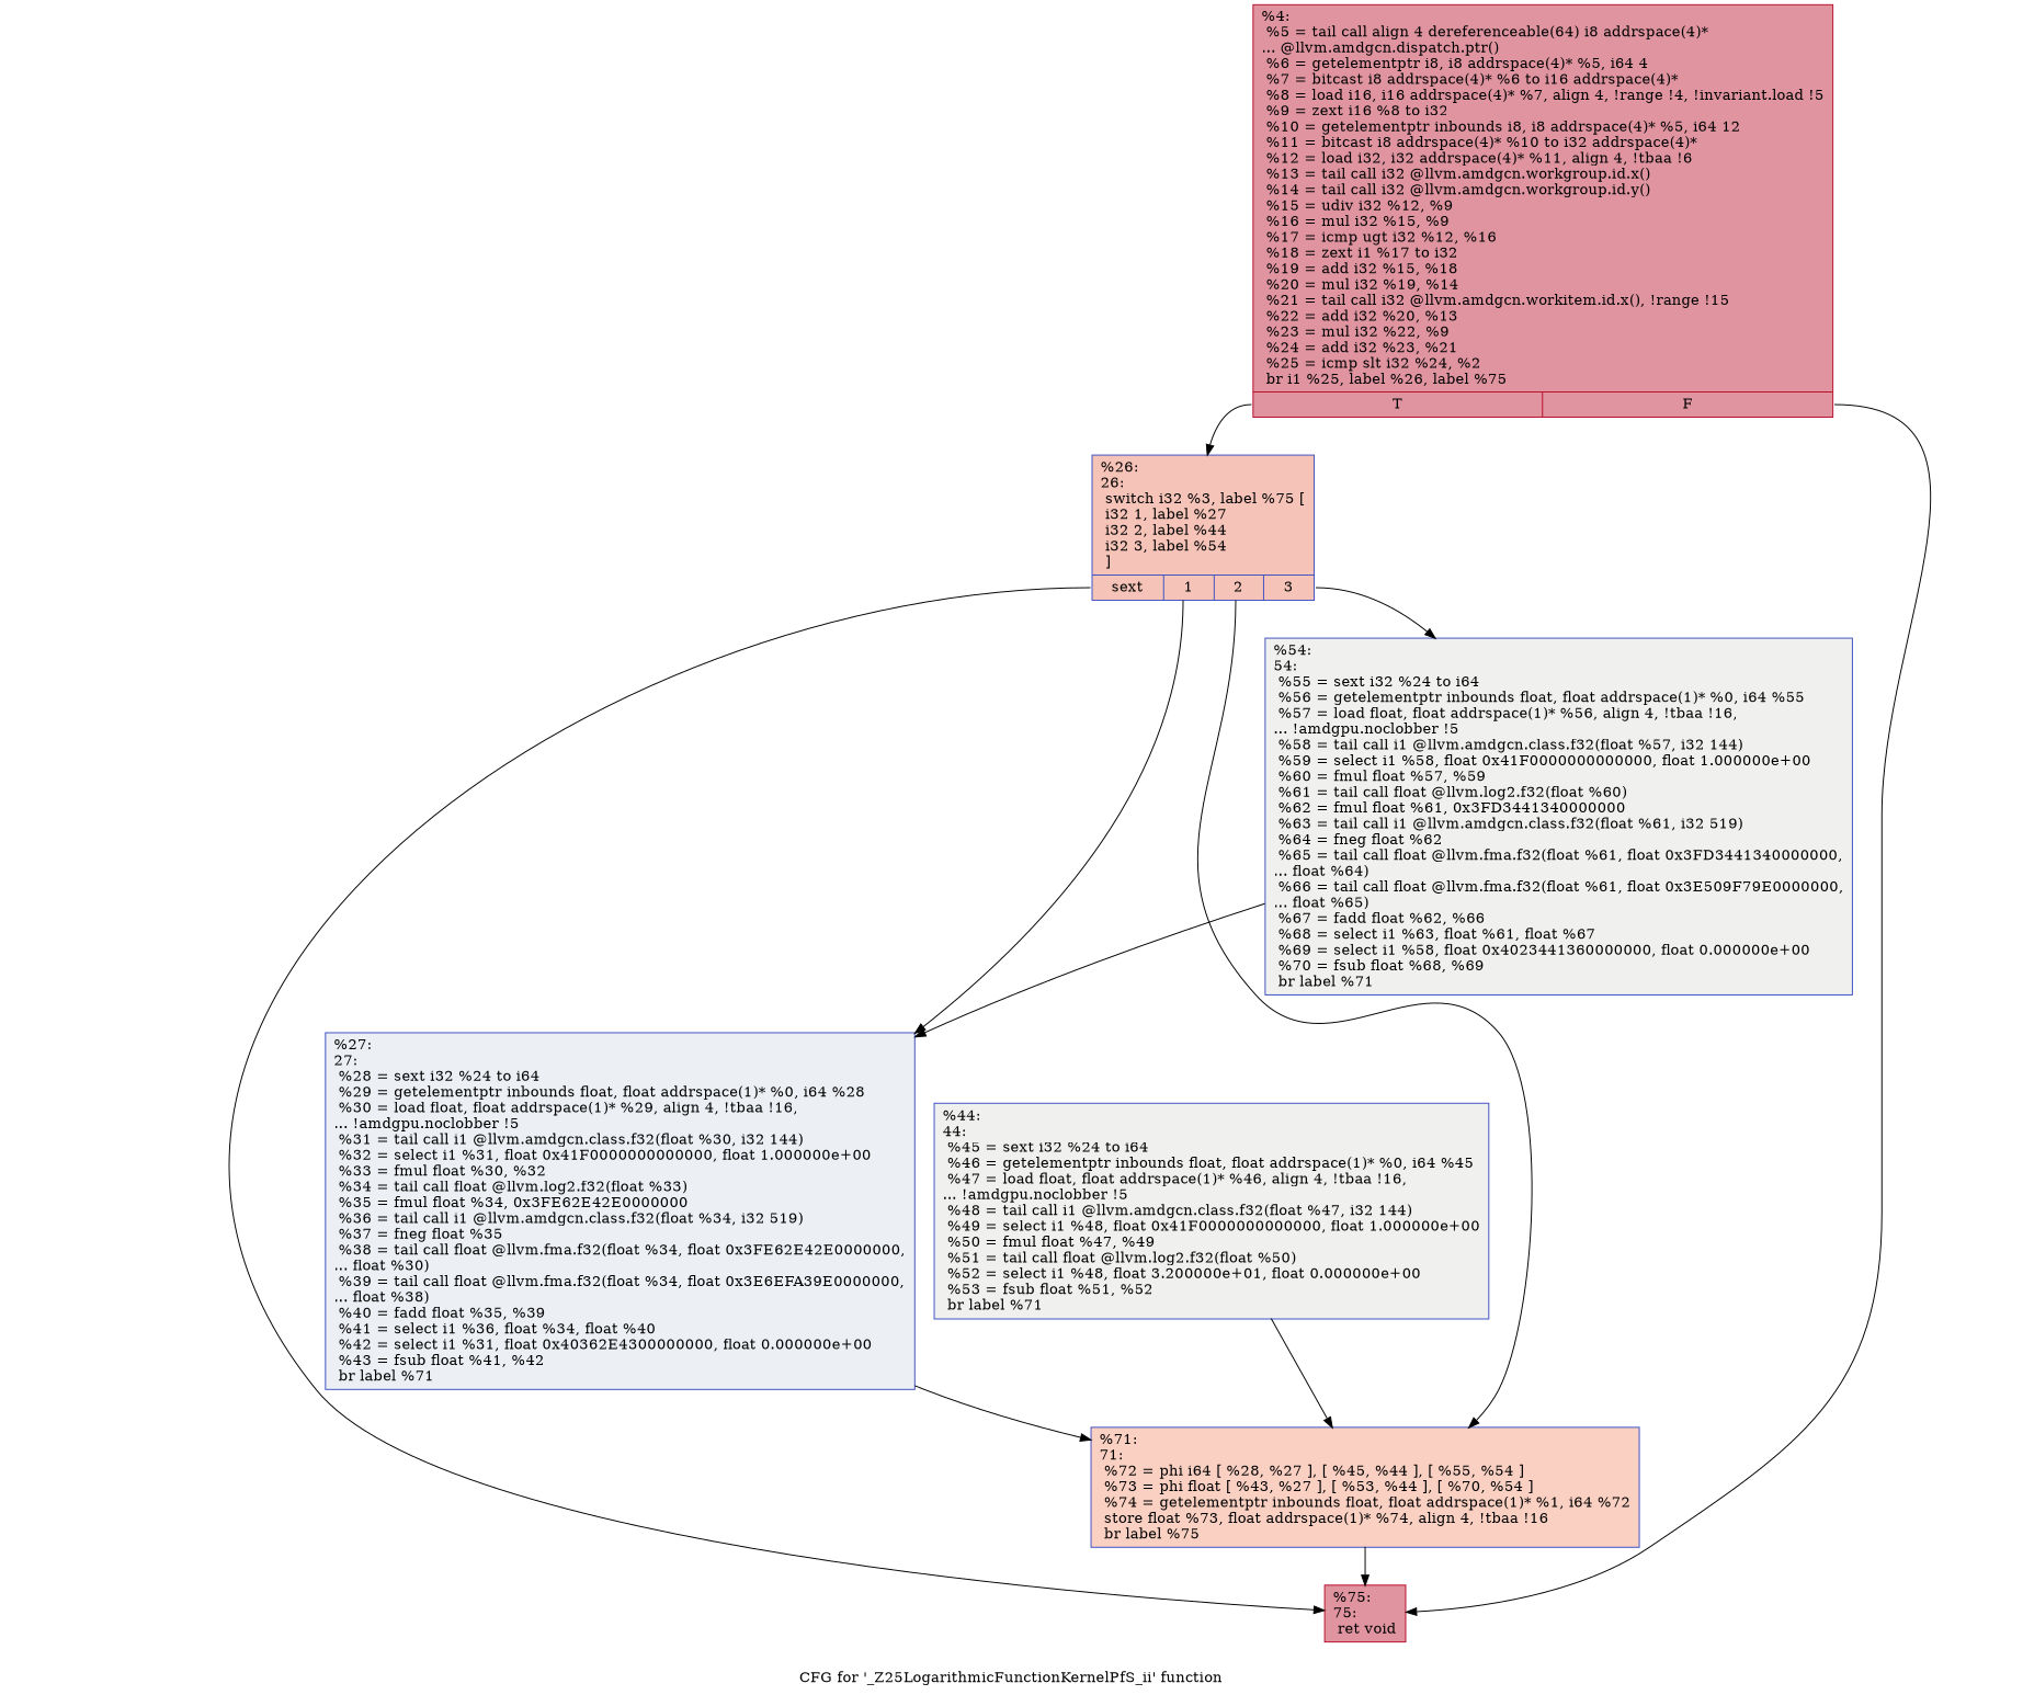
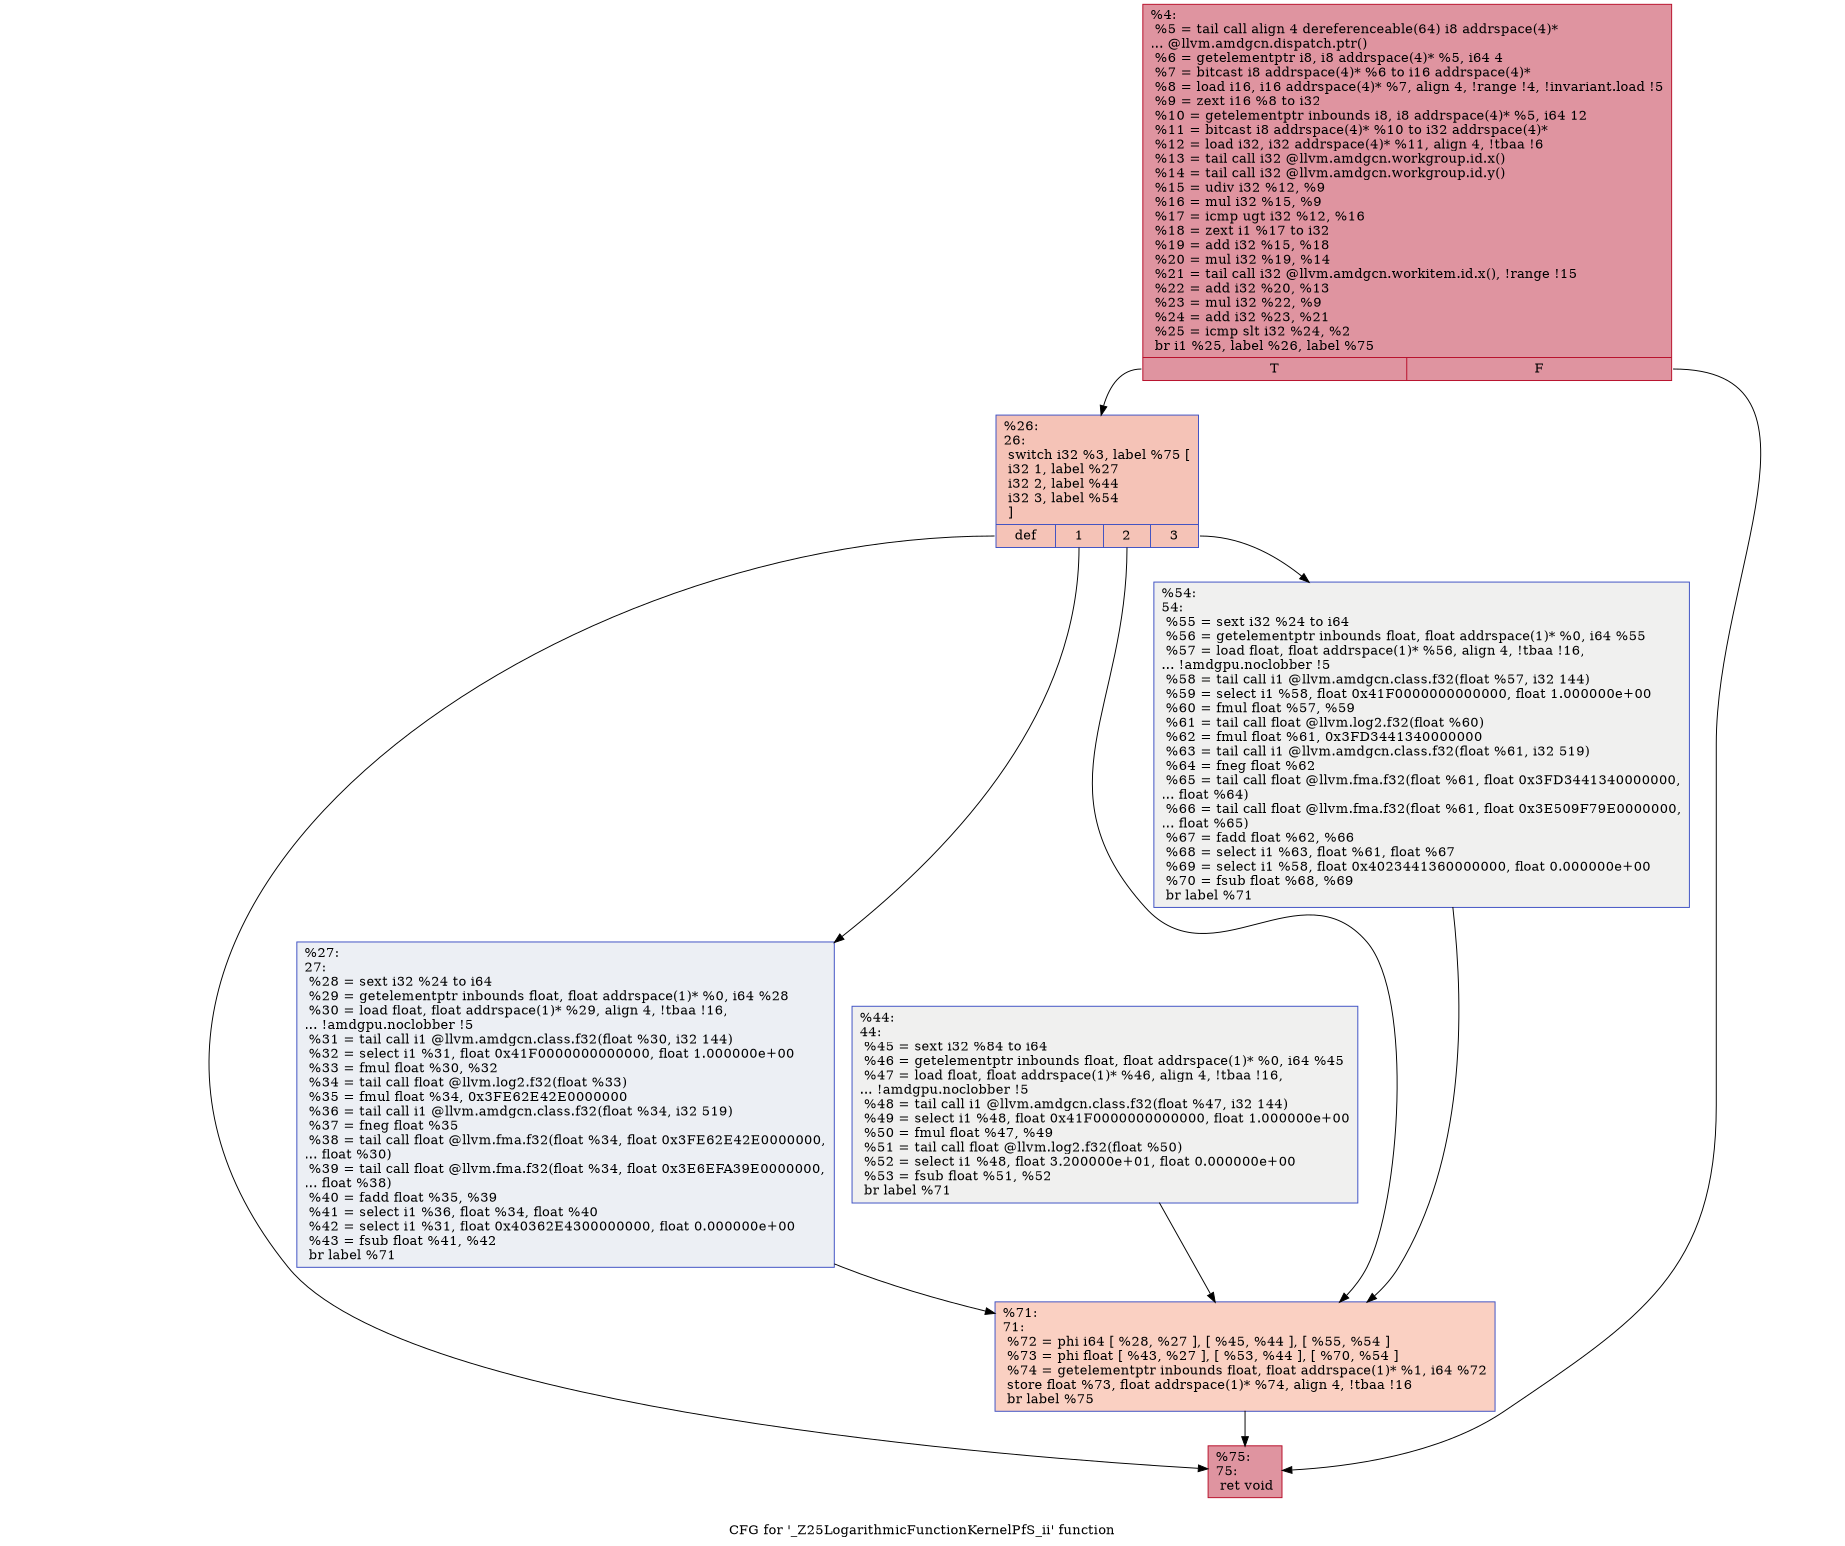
  digraph {
    label="CFG for '_Z25LogarithmicFunctionKernelPfS_ii' function"
    node [color="#3d50c3ff" fillcolor="#b70d2870" shape=record style=filled]
    n1 [color="#b70d28ff" label="{%4:\l  %5 = tail call align 4 dereferenceable(64) i8 addrspace(4)*\l... @llvm.amdgcn.dispatch.ptr()\l  %6 = getelementptr i8, i8 addrspace(4)* %5, i64 4\l  %7 = bitcast i8 addrspace(4)* %6 to i16 addrspace(4)*\l  %8 = load i16, i16 addrspace(4)* %7, align 4, !range !4, !invariant.load !5\l  %9 = zext i16 %8 to i32\l  %10 = getelementptr inbounds i8, i8 addrspace(4)* %5, i64 12\l  %11 = bitcast i8 addrspace(4)* %10 to i32 addrspace(4)*\l  %12 = load i32, i32 addrspace(4)* %11, align 4, !tbaa !6\l  %13 = tail call i32 @llvm.amdgcn.workgroup.id.x()\l  %14 = tail call i32 @llvm.amdgcn.workgroup.id.y()\l  %15 = udiv i32 %12, %9\l  %16 = mul i32 %15, %9\l  %17 = icmp ugt i32 %12, %16\l  %18 = zext i1 %17 to i32\l  %19 = add i32 %15, %18\l  %20 = mul i32 %19, %14\l  %21 = tail call i32 @llvm.amdgcn.workitem.id.x(), !range !15\l  %22 = add i32 %20, %13\l  %23 = mul i32 %22, %9\l  %24 = add i32 %23, %21\l  %25 = icmp slt i32 %24, %2\l  br i1 %25, label %26, label %75\l|{<s0>T|<s1>F}}"]
-   n2 [fillcolor="#e8765c70" label="{%26:\l26:                                               \l  switch i32 %3, label %75 [\l    i32 1, label %27\l    i32 2, label %44\l    i32 3, label %54\l  ]\l|{<s0>sext|<s1>1|<s2>2|<s3>3}}"]
+   n2 [fillcolor="#e8765c70" label="{%26:\l26:                                               \l  switch i32 %3, label %75 [\l    i32 1, label %27\l    i32 2, label %44\l    i32 3, label %54\l  ]\l|{<s0>def|<s1>1|<s2>2|<s3>3}}"]
    n3 [color="#b70d28ff" label="{%75:\l75:                                               \l  ret void\l}"]
    n4 [fillcolor="#d4dbe670" label="{%27:\l27:                                               \l  %28 = sext i32 %24 to i64\l  %29 = getelementptr inbounds float, float addrspace(1)* %0, i64 %28\l  %30 = load float, float addrspace(1)* %29, align 4, !tbaa !16,\l... !amdgpu.noclobber !5\l  %31 = tail call i1 @llvm.amdgcn.class.f32(float %30, i32 144)\l  %32 = select i1 %31, float 0x41F0000000000000, float 1.000000e+00\l  %33 = fmul float %30, %32\l  %34 = tail call float @llvm.log2.f32(float %33)\l  %35 = fmul float %34, 0x3FE62E42E0000000\l  %36 = tail call i1 @llvm.amdgcn.class.f32(float %34, i32 519)\l  %37 = fneg float %35\l  %38 = tail call float @llvm.fma.f32(float %34, float 0x3FE62E42E0000000,\l... float %30)\l  %39 = tail call float @llvm.fma.f32(float %34, float 0x3E6EFA39E0000000,\l... float %38)\l  %40 = fadd float %35, %39\l  %41 = select i1 %36, float %34, float %40\l  %42 = select i1 %31, float 0x40362E4300000000, float 0.000000e+00\l  %43 = fsub float %41, %42\l  br label %71\l}"]
    n5 [fillcolor="#dedcdb70" label="{%54:\l54:                                               \l  %55 = sext i32 %24 to i64\l  %56 = getelementptr inbounds float, float addrspace(1)* %0, i64 %55\l  %57 = load float, float addrspace(1)* %56, align 4, !tbaa !16,\l... !amdgpu.noclobber !5\l  %58 = tail call i1 @llvm.amdgcn.class.f32(float %57, i32 144)\l  %59 = select i1 %58, float 0x41F0000000000000, float 1.000000e+00\l  %60 = fmul float %57, %59\l  %61 = tail call float @llvm.log2.f32(float %60)\l  %62 = fmul float %61, 0x3FD3441340000000\l  %63 = tail call i1 @llvm.amdgcn.class.f32(float %61, i32 519)\l  %64 = fneg float %62\l  %65 = tail call float @llvm.fma.f32(float %61, float 0x3FD3441340000000,\l... float %64)\l  %66 = tail call float @llvm.fma.f32(float %61, float 0x3E509F79E0000000,\l... float %65)\l  %67 = fadd float %62, %66\l  %68 = select i1 %63, float %61, float %67\l  %69 = select i1 %58, float 0x4023441360000000, float 0.000000e+00\l  %70 = fsub float %68, %69\l  br label %71\l}"]
    n6 [fillcolor="#f3947570" label="{%71:\l71:                                               \l  %72 = phi i64 [ %28, %27 ], [ %45, %44 ], [ %55, %54 ]\l  %73 = phi float [ %43, %27 ], [ %53, %44 ], [ %70, %54 ]\l  %74 = getelementptr inbounds float, float addrspace(1)* %1, i64 %72\l  store float %73, float addrspace(1)* %74, align 4, !tbaa !16\l  br label %75\l}"]
-   n7 [fillcolor="#dedcdb70" label="{%44:\l44:                                               \l  %45 = sext i32 %24 to i64\l  %46 = getelementptr inbounds float, float addrspace(1)* %0, i64 %45\l  %47 = load float, float addrspace(1)* %46, align 4, !tbaa !16,\l... !amdgpu.noclobber !5\l  %48 = tail call i1 @llvm.amdgcn.class.f32(float %47, i32 144)\l  %49 = select i1 %48, float 0x41F0000000000000, float 1.000000e+00\l  %50 = fmul float %47, %49\l  %51 = tail call float @llvm.log2.f32(float %50)\l  %52 = select i1 %48, float 3.200000e+01, float 0.000000e+00\l  %53 = fsub float %51, %52\l  br label %71\l}"]
+   n7 [fillcolor="#dedcdb70" label="{%44:\l44:                                               \l  %45 = sext i32 %84 to i64\l  %46 = getelementptr inbounds float, float addrspace(1)* %0, i64 %45\l  %47 = load float, float addrspace(1)* %46, align 4, !tbaa !16,\l... !amdgpu.noclobber !5\l  %48 = tail call i1 @llvm.amdgcn.class.f32(float %47, i32 144)\l  %49 = select i1 %48, float 0x41F0000000000000, float 1.000000e+00\l  %50 = fmul float %47, %49\l  %51 = tail call float @llvm.log2.f32(float %50)\l  %52 = select i1 %48, float 3.200000e+01, float 0.000000e+00\l  %53 = fsub float %51, %52\l  br label %71\l}"]
    n1 -> n2 [tailport=s0]
    n1 -> n3 [tailport=s1]
    n2 -> n3 [tailport=s0]
    n2 -> n4 [tailport=s1]
    n2 -> n5 [tailport=s3]
    n2 -> n6 [tailport=s2]
    n4 -> n6
-   n5 -> n4
+   n5 -> n6
    n6 -> n3
    n7 -> n6
  }
